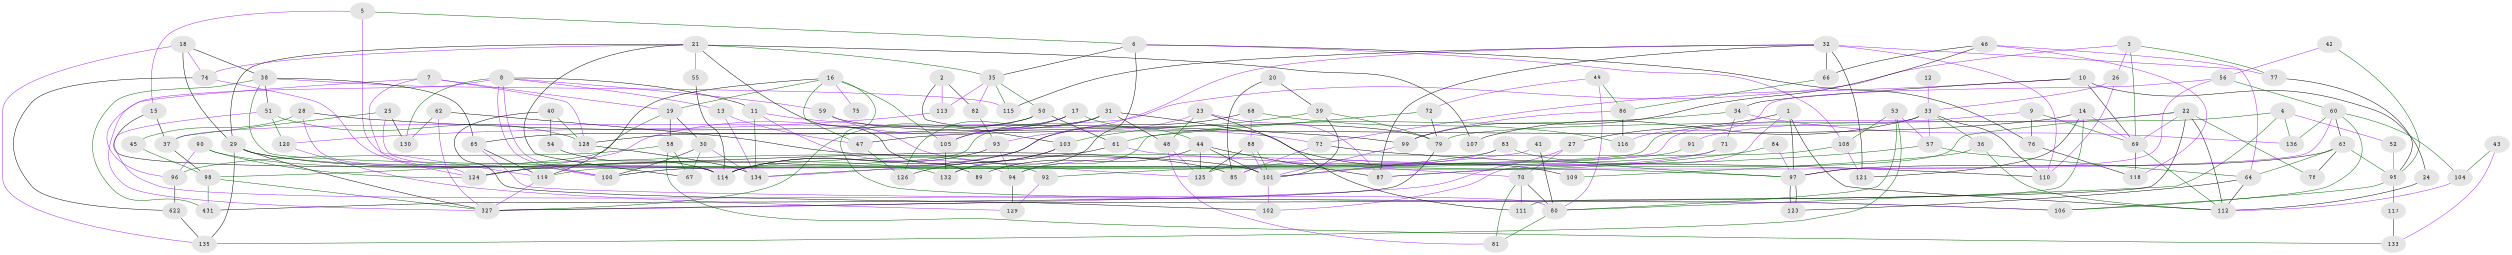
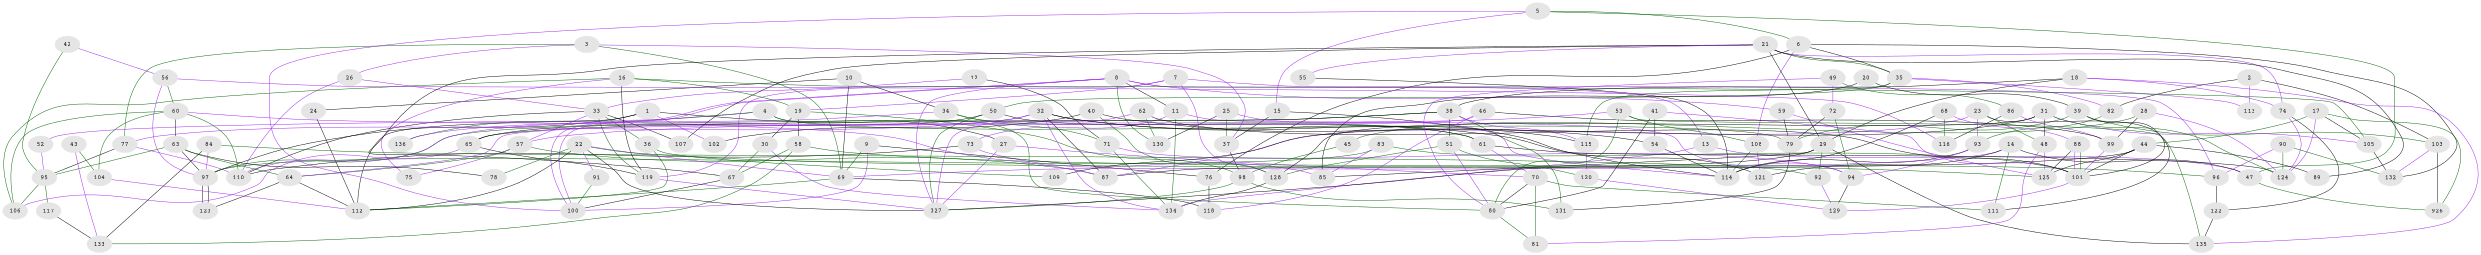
  graph {
    fontname="Courier Prime"
    node [color=gray90 fontname="Courier Prime" style=filled]
    edge [color=black fontname="Courier Prime"]
    1
    27
    97
    102
    112
    n6 [label=327]
    70
    123
    2
    82
    103
    113
    93
    132
-   126
+   126 [label=926]
    120
    3
    26
    37
    69
    77
    33
    110
    98
    118
    95
    4
    52
    79
    80
    136
-   131 [label=431]
+   131
    81
    5
    6
    15
    47
    100
    35
    76
    108
    114
    115
    50
    121
    7
    19
    96
    119
    128
    30
    58
-   122 [label=622]
+   122
    134
    8
    11
    13
    59
    130
    73
    94
    125
    9
    10
    24
    34
    71
    61
    85
    129
    12
    107
    36
    57
    14
    111
    16
    75
    105
    106
    17
    124
    44
    83
    101
    18
    29
    38
    74
    135
    92
    51
    65
    67
    133
    20
    39
    21
    55
    89
    22
    78
    91
    23
    48
    87
    25
    28
    45
    99
    31
    109
    32
-   66
    86
    64
    40
    54
    41
    42
    56
    60
    116
    117
    43
    104
    46
    49
    72
    53
    63
    62
    68
    88
    84
    90
    1 -- 27
    1 -- 97
    1 -- 102 [color=purple]
    1 -- 112
    27 -- n6 [color=purple]
    27 -- 70 [color=purple]
    97 -- 123
    97 -- 123
    70 -- 80
    70 -- 81 [color=darkgreen]
    70 -- 111 [color=darkgreen]
    2 -- 82
    2 -- 103
    2 -- 113 [color=purple]
    82 -- 93 [color=darkgreen]
    103 -- 132 [color=purple]
    103 -- 126
-   113 -- 120 [color=purple]
+   115 -- 120 [color=purple]
    93 -- 114
    93 -- 94 [color=purple]
    120 -- 129 [color=purple]
    3 -- 26 [color=purple]
    3 -- 37 [color=purple]
    3 -- 69 [color=darkgreen]
    3 -- 77 [color=darkgreen]
    26 -- 33 [color=purple]
    26 -- 110 [color=purple]
    37 -- 98
    69 -- 112 [color=darkgreen]
    69 -- 118
+   77 -- 110 [color=purple]
    77 -- 95
    33 -- 110
    33 -- 119 [color=darkgreen]
    33 -- 107
    33 -- 36 [color=darkgreen]
    33 -- 57 [color=purple]
    98 -- n6 [color=darkgreen]
    98 -- 131 [color=darkgreen]
    95 -- 106 [color=darkgreen]
    95 -- 117 [color=darkgreen]
    4 -- 52 [color=purple]
    4 -- 79 [color=darkgreen]
    4 -- 80 [color=darkgreen]
    4 -- 136 [color=darkgreen]
    52 -- 95 [color=purple]
    79 -- 131
    80 -- 81 [color=darkgreen]
    5 -- 6 [color=darkgreen]
    5 -- 15 [color=purple]
-   16 -- 47 [color=darkgreen]
+   5 -- 47 [color=darkgreen]
    5 -- 100 [color=purple]
    6 -- 132
    6 -- 35
    6 -- 76
    6 -- 108 [color=purple]
    15 -- 37
    15 -- 114
    47 -- 126 [color=darkgreen]
    35 -- 82 [color=purple]
    35 -- 113 [color=purple]
    35 -- 115 [color=darkgreen]
    35 -- 50 [color=darkgreen]
    76 -- 118
    108 -- 114 [color=darkgreen]
    108 -- 121 [color=purple]
    50 -- n6 [color=darkgreen]
    50 -- 61
    50 -- 65
    7 -- 19 [color=purple]
    7 -- 96 [color=purple]
    7 -- 119 [color=purple]
    7 -- 128 [color=purple]
    19 -- 98 [color=darkgreen]
    19 -- 30
    19 -- 58
    96 -- 122
    119 -- n6 [color=purple]
    128 -- 134
    30 -- 134 [color=purple]
    30 -- 67 [color=darkgreen]
    58 -- 96 [color=darkgreen]
    58 -- 67 [color=darkgreen]
    58 -- 133 [color=darkgreen]
    122 -- 135
    8 -- n6 [color=purple]
    8 -- 100 [color=purple]
    8 -- 100 [color=purple]
    8 -- 11
    8 -- 13 [color=purple]
    8 -- 59 [color=purple]
    8 -- 130 [color=darkgreen]
    11 -- 134 [color=darkgreen]
    11 -- 73 [color=purple]
    11 -- 94 [color=purple]
    13 -- 47 [color=purple]
    13 -- 134 [color=purple]
    59 -- 79
    59 -- 125 [color=purple]
    73 -- 110
    73 -- 85 [color=purple]
    94 -- 129
    9 -- 69 [color=darkgreen]
    9 -- 100 [color=purple]
    9 -- 76
    10 -- 69
-   10 -- 73 [color=purple]
    10 -- 24
    10 -- 34
    24 -- 112
    34 -- 136 [color=purple]
    34 -- 71 [color=darkgreen]
    34 -- 61 [color=darkgreen]
    71 -- 134 [color=darkgreen]
    71 -- 94 [color=purple]
    61 -- 70 [color=purple]
    61 -- 124
    12 -- 33 [color=purple]
+   12 -- 71
    36 -- 112 [color=darkgreen]
    36 -- 109 [color=darkgreen]
+   57 -- 75 [color=purple]
    57 -- 87 [color=darkgreen]
    57 -- 64 [color=darkgreen]
    14 -- 69 [color=purple]
    14 -- 47
    14 -- 121
    14 -- 111 [color=darkgreen]
    16 -- 19 [color=darkgreen]
    16 -- 119
    16 -- 75 [color=purple]
    16 -- 105 [color=darkgreen]
    16 -- 106 [color=darkgreen]
    105 -- 132
    17 -- 126 [color=darkgreen]
    17 -- 105
    17 -- 124 [color=purple]
    17 -- 44 [color=darkgreen]
    44 -- 125
    44 -- 101
    44 -- 89
    44 -- 87
    83 -- 97 [color=darkgreen]
    83 -- 85 [color=purple]
    83 -- 101 [color=darkgreen]
-   101 -- 102 [color=purple]
+   101 -- 129 [color=purple]
    18 -- 29
    18 -- 38
    18 -- 74 [color=purple]
    18 -- 135 [color=purple]
    29 -- n6
    29 -- 85
    29 -- 135
    29 -- 92 [color=darkgreen]
    38 -- 97 [color=darkgreen]
    38 -- 131 [color=darkgreen]
    38 -- 115 [color=purple]
    38 -- 51
    38 -- 65
    74 -- 122
    74 -- 124 [color=purple]
    92 -- 129 [color=purple]
    51 -- 120 [color=darkgreen]
    51 -- 80 [color=purple]
    51 -- 128 [color=darkgreen]
    65 -- 119
    65 -- 106 [color=purple]
-   30 -- 100
+   67 -- 100
    20 -- 85
    20 -- 39
    39 -- 103 [color=darkgreen]
    39 -- 79 [color=darkgreen]
    39 -- 101
    21 -- 35 [color=darkgreen]
    21 -- 107
    21 -- 29
    21 -- 74 [color=purple]
    21 -- 67
    21 -- 55 [color=purple]
    21 -- 89
    55 -- 114
    22 -- 112
    22 -- n6
    22 -- 69 [color=purple]
    22 -- 125 [color=darkgreen]
    22 -- 78 [color=darkgreen]
    22 -- 91 [color=purple]
    91 -- 100 [color=darkgreen]
    23 -- 93 [color=purple]
    23 -- 111
    23 -- 48 [color=darkgreen]
    23 -- 87 [color=purple]
    48 -- 81 [color=purple]
    48 -- 125 [color=purple]
    25 -- 37 [color=darkgreen]
    25 -- 114 [color=purple]
    25 -- 130
    28 -- 124 [color=purple]
    28 -- 45 [color=darkgreen]
    28 -- 99
    45 -- 98 [color=darkgreen]
    99 -- 101 [color=purple]
    31 -- 128
    31 -- 105 [color=purple]
    31 -- 124 [color=darkgreen]
    31 -- 48
    31 -- 109
    32 -- 77 [color=purple]
    32 -- 110 [color=purple]
    32 -- 115
    32 -- 121
    32 -- 134 [color=purple]
    32 -- 87
-   32 -- 66
-   66 -- 86 [color=darkgreen]
    86 -- 99 [color=purple]
    86 -- 116
    64 -- 112
    64 -- 123
    40 -- 102
    40 -- 128 [color=darkgreen]
    40 -- 54
    54 -- 114
    41 -- 80
    41 -- 101 [color=purple]
+   41 -- 54
    42 -- 95 [color=darkgreen]
    42 -- 56 [color=purple]
    56 -- 97 [color=purple]
    56 -- 60 [color=darkgreen]
    56 -- 116 [color=purple]
-   60 -- 136 [color=darkgreen]
+   60 -- 110 [color=darkgreen]
    60 -- 106 [color=darkgreen]
    60 -- 87 [color=purple]
    60 -- 104 [color=darkgreen]
    60 -- 63
    117 -- 133
    43 -- 133 [color=purple]
    43 -- 104 [color=darkgreen]
    104 -- 112 [color=purple]
    46 -- 118 [color=purple]
    46 -- 99
-   46 -- 66
    46 -- 64 [color=purple]
    49 -- 80 [color=purple]
    49 -- 86 [color=darkgreen]
    49 -- 72 [color=purple]
    72 -- 79
    72 -- 94 [color=darkgreen]
    53 -- 80 [color=darkgreen]
    53 -- 108 [color=darkgreen]
    53 -- 57 [color=purple]
    53 -- 135 [color=darkgreen]
    63 -- 97
    63 -- 95 [color=darkgreen]
    63 -- 78
    63 -- 64 [color=darkgreen]
    62 -- n6 [color=purple]
    62 -- 130 [color=darkgreen]
    62 -- 101
    68 -- 114
    68 -- 116 [color=darkgreen]
    68 -- 88 [color=purple]
    88 -- 125
    88 -- 101 [color=purple]
    88 -- 101 [color=darkgreen]
    84 -- 97 [color=purple]
    84 -- 92 [color=darkgreen]
+   84 -- 133
    90 -- 132 [color=darkgreen]
    90 -- 96 [color=purple]
    90 -- 124 [color=darkgreen]
  }
